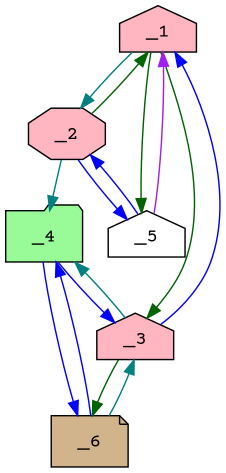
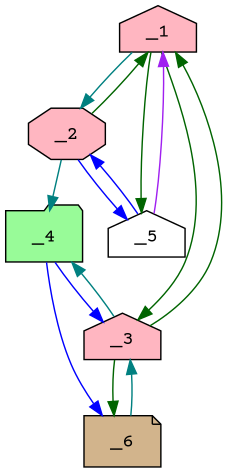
  digraph {
    fontname="Courier Prime"
    node [fillcolor=lightpink fontname="Courier Prime" shape=house style=filled x=108.000000]
    edge [color=darkgreen fontname="Courier Prime"]
    _1 [x=95.000000 y=104.000000]
    _2 [shape=octagon x=96.000000 y=117.000000]
    _3 [y=118.000000]
    _5 [fillcolor=white x=80.000000 y=107.000000]
    _4 [fillcolor=palegreen shape=folder x=101.000000 y=120.000000]
    _6 [fillcolor=tan shape=note y=134.000000]
    _1 -> _2 [angle=1.494024 color=teal orient=0.997054]
    _1 -> _3 [angle=0.822418 orient=0.732793]
    _1 -> _5 [angle=2.944197 orient=0.196116]
    _2 -> _1 [angle=-1.647568 orient=-0.997054]
    _2 -> _5 [angle=-2.582993 color=blue orient=-0.529999]
    _2 -> _4 [angle=0.540420 color=teal orient=0.514496]
-   _3 -> _1 [angle=-2.319174 color=blue orient=-0.732793]
+   _3 -> _1 [angle=-2.319174 orient=-0.732793]
    _3 -> _4 [angle=2.863293 color=teal orient=0.274721]
    _3 -> _6 [angle=1.570796 orient=1.000000]
    _5 -> _1 [angle=-0.197396 color=purple orient=-0.196116]
    _5 -> _2 [angle=0.558599 color=blue orient=0.529999]
    _4 -> _3 [angle=-0.278300 color=blue orient=-0.274721]
    _4 -> _6 [angle=1.107149 color=blue orient=0.894427]
    _6 -> _3 [angle=-1.570796 color=teal orient=-1.000000]
-   _6 -> _4 [angle=-2.034444 color=blue orient=-0.894427]
  }
